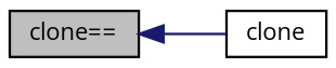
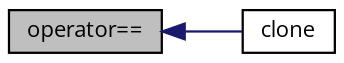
  digraph {
    rankdir=LR
    fontname="Open Sans"
    node [color=black fontname="Open Sans" fontsize=10 shape=record]
-   n1 [fillcolor=grey75 fontcolor=black height=0.2 label="clone==" style=filled width=0.4]
+   n1 [fillcolor=grey75 fontcolor=black height=0.2 label="operator==" style=filled width=0.4]
    n2 [height=0.2 label=clone width=0.4]
    n1 -> n2 [color=midnightblue dir=back fontname="Open Sans" fontsize=10 labelfontname=FreeSans labelfontsize=10 style=solid]
  }
